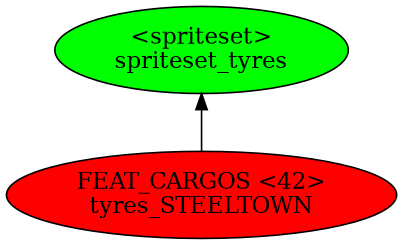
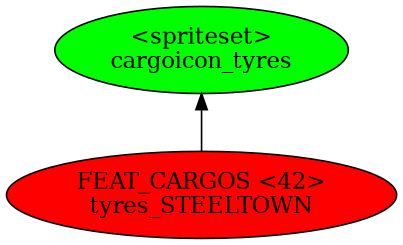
  digraph {
    rankdir=BT
    node [style=filled]
-   n1 [fillcolor=green label="<spriteset>\nspriteset_tyres"]
+   n1 [fillcolor=green label="<spriteset>\ncargoicon_tyres"]
    n2 [fillcolor=red label="FEAT_CARGOS <42>\ntyres_STEELTOWN"]
    n2 -> n1
  }
